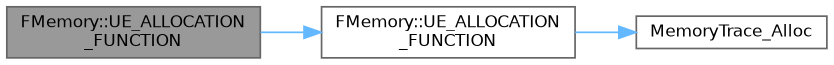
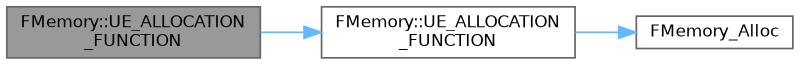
  digraph {
    rankdir=LR
    node [color=grey40 fillcolor=white fontname=Helvetica fontsize=10 shape=box style=filled]
    edge [color=steelblue1 fontname=Helvetica fontsize=10 labelfontname=Helvetica labelfontsize=10 style=solid]
    n1 [color=gray40 fillcolor=grey60 fontcolor=black height=0.2 label="FMemory::UE_ALLOCATION\l_FUNCTION" width=0.4]
    n2 [height=0.2 label="FMemory::UE_ALLOCATION\l_FUNCTION" width=0.4]
-   n3 [height=0.2 label=MemoryTrace_Alloc width=0.4]
+   n3 [height=0.2 label=FMemory_Alloc width=0.4]
    n1 -> n2
    n2 -> n3
  }
